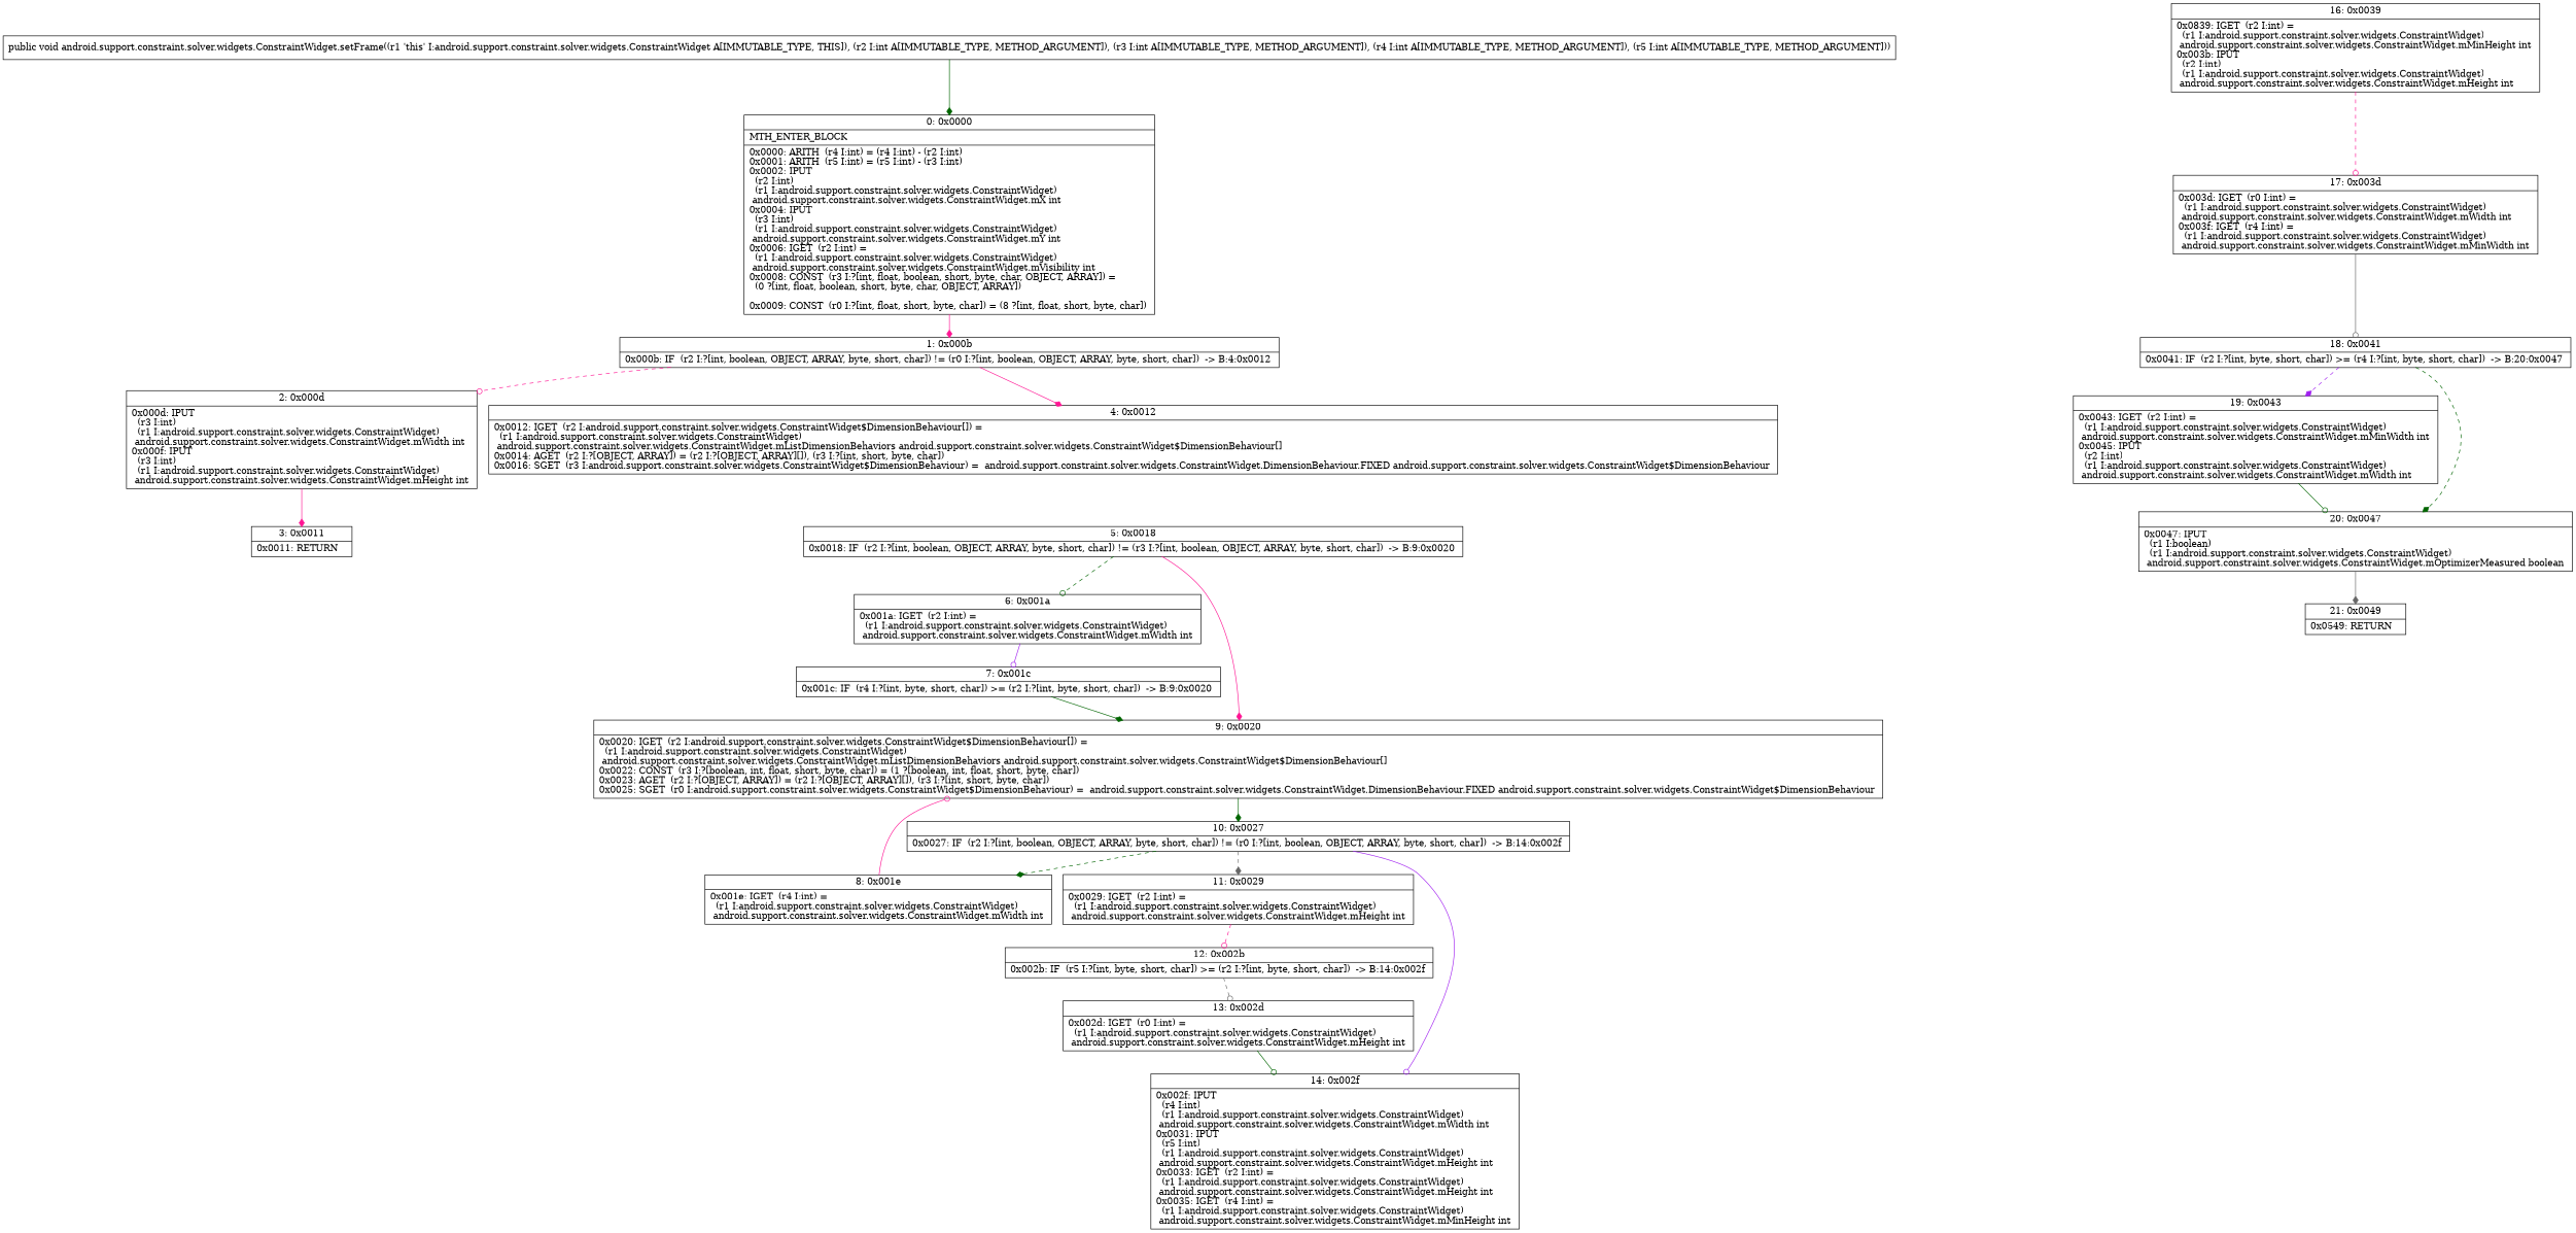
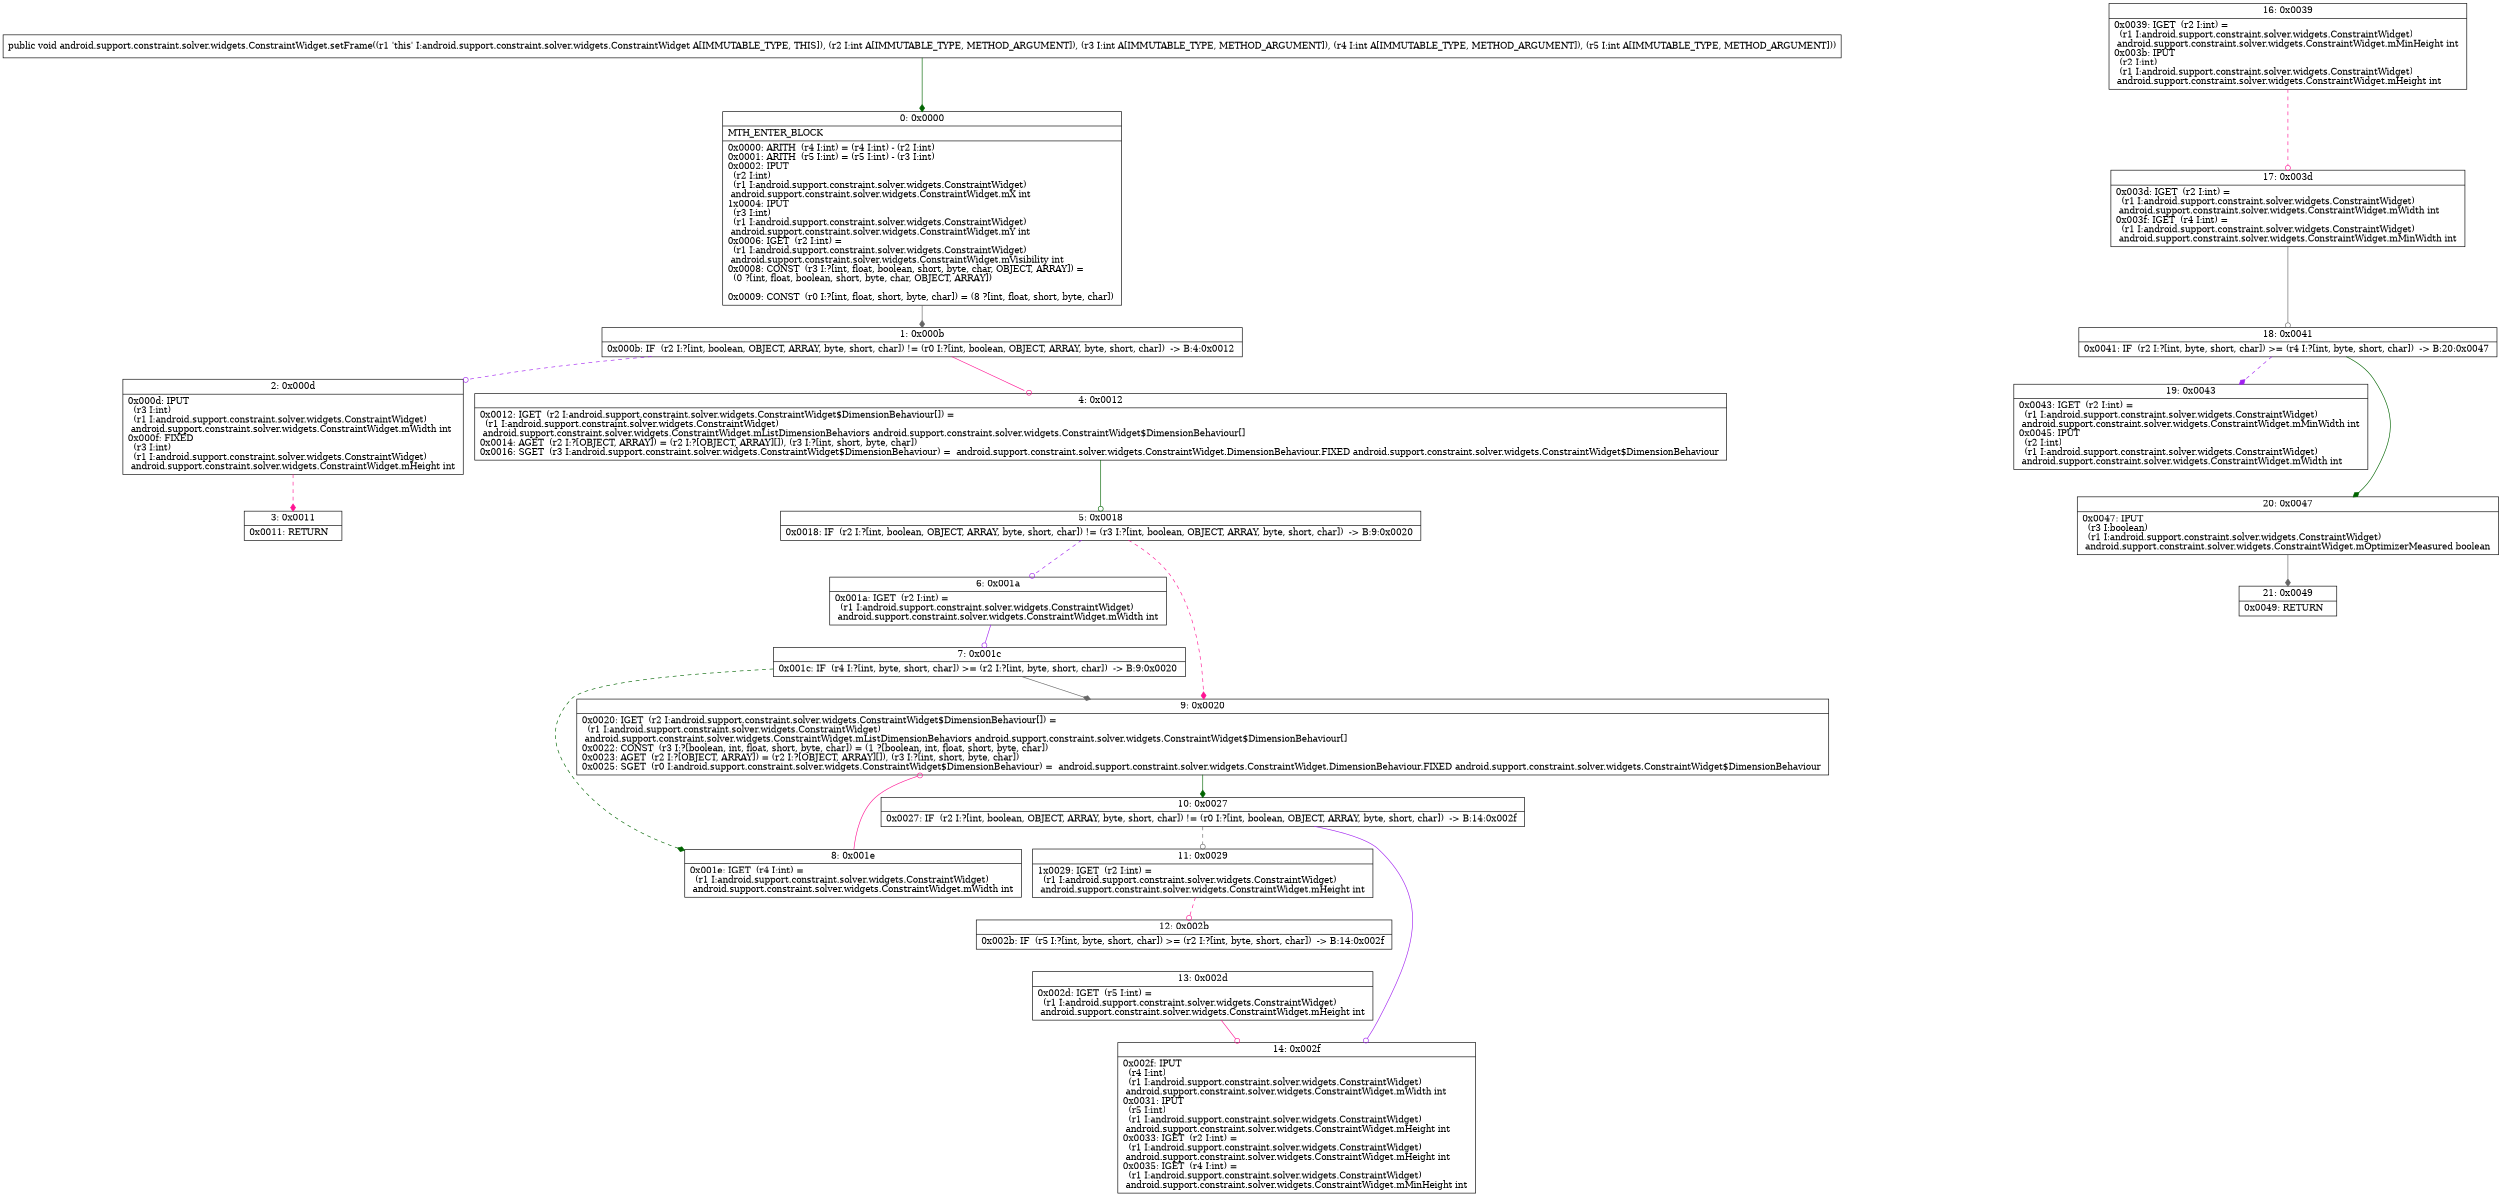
  digraph {
    node [shape=record]
    edge [arrowhead=odot color=deeppink]
-   n1 [label="{0\:\ 0x0000|MTH_ENTER_BLOCK\l|0x0000: ARITH  (r4 I:int) = (r4 I:int) \- (r2 I:int) \l0x0001: ARITH  (r5 I:int) = (r5 I:int) \- (r3 I:int) \l0x0002: IPUT  \l  (r2 I:int)\l  (r1 I:android.support.constraint.solver.widgets.ConstraintWidget)\l android.support.constraint.solver.widgets.ConstraintWidget.mX int \l0x0004: IPUT  \l  (r3 I:int)\l  (r1 I:android.support.constraint.solver.widgets.ConstraintWidget)\l android.support.constraint.solver.widgets.ConstraintWidget.mY int \l0x0006: IGET  (r2 I:int) = \l  (r1 I:android.support.constraint.solver.widgets.ConstraintWidget)\l android.support.constraint.solver.widgets.ConstraintWidget.mVisibility int \l0x0008: CONST  (r3 I:?[int, float, boolean, short, byte, char, OBJECT, ARRAY]) = \l  (0 ?[int, float, boolean, short, byte, char, OBJECT, ARRAY])\l \l0x0009: CONST  (r0 I:?[int, float, short, byte, char]) = (8 ?[int, float, short, byte, char]) \l}"]
+   n1 [label="{0\:\ 0x0000|MTH_ENTER_BLOCK\l|0x0000: ARITH  (r4 I:int) = (r4 I:int) \- (r2 I:int) \l0x0001: ARITH  (r5 I:int) = (r5 I:int) \- (r3 I:int) \l0x0002: IPUT  \l  (r2 I:int)\l  (r1 I:android.support.constraint.solver.widgets.ConstraintWidget)\l android.support.constraint.solver.widgets.ConstraintWidget.mX int \l1x0004: IPUT  \l  (r3 I:int)\l  (r1 I:android.support.constraint.solver.widgets.ConstraintWidget)\l android.support.constraint.solver.widgets.ConstraintWidget.mY int \l0x0006: IGET  (r2 I:int) = \l  (r1 I:android.support.constraint.solver.widgets.ConstraintWidget)\l android.support.constraint.solver.widgets.ConstraintWidget.mVisibility int \l0x0008: CONST  (r3 I:?[int, float, boolean, short, byte, char, OBJECT, ARRAY]) = \l  (0 ?[int, float, boolean, short, byte, char, OBJECT, ARRAY])\l \l0x0009: CONST  (r0 I:?[int, float, short, byte, char]) = (8 ?[int, float, short, byte, char]) \l}"]
    n2 [label="{1\:\ 0x000b|0x000b: IF  (r2 I:?[int, boolean, OBJECT, ARRAY, byte, short, char]) != (r0 I:?[int, boolean, OBJECT, ARRAY, byte, short, char])  \-\> B:4:0x0012 \l}"]
-   n3 [label="{2\:\ 0x000d|0x000d: IPUT  \l  (r3 I:int)\l  (r1 I:android.support.constraint.solver.widgets.ConstraintWidget)\l android.support.constraint.solver.widgets.ConstraintWidget.mWidth int \l0x000f: IPUT  \l  (r3 I:int)\l  (r1 I:android.support.constraint.solver.widgets.ConstraintWidget)\l android.support.constraint.solver.widgets.ConstraintWidget.mHeight int \l}"]
+   n3 [label="{2\:\ 0x000d|0x000d: IPUT  \l  (r3 I:int)\l  (r1 I:android.support.constraint.solver.widgets.ConstraintWidget)\l android.support.constraint.solver.widgets.ConstraintWidget.mWidth int \l0x000f: FIXED  \l  (r3 I:int)\l  (r1 I:android.support.constraint.solver.widgets.ConstraintWidget)\l android.support.constraint.solver.widgets.ConstraintWidget.mHeight int \l}"]
    n4 [label="{4\:\ 0x0012|0x0012: IGET  (r2 I:android.support.constraint.solver.widgets.ConstraintWidget$DimensionBehaviour[]) = \l  (r1 I:android.support.constraint.solver.widgets.ConstraintWidget)\l android.support.constraint.solver.widgets.ConstraintWidget.mListDimensionBehaviors android.support.constraint.solver.widgets.ConstraintWidget$DimensionBehaviour[] \l0x0014: AGET  (r2 I:?[OBJECT, ARRAY]) = (r2 I:?[OBJECT, ARRAY][]), (r3 I:?[int, short, byte, char]) \l0x0016: SGET  (r3 I:android.support.constraint.solver.widgets.ConstraintWidget$DimensionBehaviour) =  android.support.constraint.solver.widgets.ConstraintWidget.DimensionBehaviour.FIXED android.support.constraint.solver.widgets.ConstraintWidget$DimensionBehaviour \l}"]
    n5 [label="{3\:\ 0x0011|0x0011: RETURN   \l}"]
    n6 [label="{5\:\ 0x0018|0x0018: IF  (r2 I:?[int, boolean, OBJECT, ARRAY, byte, short, char]) != (r3 I:?[int, boolean, OBJECT, ARRAY, byte, short, char])  \-\> B:9:0x0020 \l}"]
    n7 [label="{6\:\ 0x001a|0x001a: IGET  (r2 I:int) = \l  (r1 I:android.support.constraint.solver.widgets.ConstraintWidget)\l android.support.constraint.solver.widgets.ConstraintWidget.mWidth int \l}"]
    n8 [label="{9\:\ 0x0020|0x0020: IGET  (r2 I:android.support.constraint.solver.widgets.ConstraintWidget$DimensionBehaviour[]) = \l  (r1 I:android.support.constraint.solver.widgets.ConstraintWidget)\l android.support.constraint.solver.widgets.ConstraintWidget.mListDimensionBehaviors android.support.constraint.solver.widgets.ConstraintWidget$DimensionBehaviour[] \l0x0022: CONST  (r3 I:?[boolean, int, float, short, byte, char]) = (1 ?[boolean, int, float, short, byte, char]) \l0x0023: AGET  (r2 I:?[OBJECT, ARRAY]) = (r2 I:?[OBJECT, ARRAY][]), (r3 I:?[int, short, byte, char]) \l0x0025: SGET  (r0 I:android.support.constraint.solver.widgets.ConstraintWidget$DimensionBehaviour) =  android.support.constraint.solver.widgets.ConstraintWidget.DimensionBehaviour.FIXED android.support.constraint.solver.widgets.ConstraintWidget$DimensionBehaviour \l}"]
    n9 [label="{7\:\ 0x001c|0x001c: IF  (r4 I:?[int, byte, short, char]) \>= (r2 I:?[int, byte, short, char])  \-\> B:9:0x0020 \l}"]
    n10 [label="{10\:\ 0x0027|0x0027: IF  (r2 I:?[int, boolean, OBJECT, ARRAY, byte, short, char]) != (r0 I:?[int, boolean, OBJECT, ARRAY, byte, short, char])  \-\> B:14:0x002f \l}"]
    n11 [label="{8\:\ 0x001e|0x001e: IGET  (r4 I:int) = \l  (r1 I:android.support.constraint.solver.widgets.ConstraintWidget)\l android.support.constraint.solver.widgets.ConstraintWidget.mWidth int \l}"]
-   n12 [label="{11\:\ 0x0029|0x0029: IGET  (r2 I:int) = \l  (r1 I:android.support.constraint.solver.widgets.ConstraintWidget)\l android.support.constraint.solver.widgets.ConstraintWidget.mHeight int \l}"]
+   n12 [label="{11\:\ 0x0029|1x0029: IGET  (r2 I:int) = \l  (r1 I:android.support.constraint.solver.widgets.ConstraintWidget)\l android.support.constraint.solver.widgets.ConstraintWidget.mHeight int \l}"]
    n13 [label="{14\:\ 0x002f|0x002f: IPUT  \l  (r4 I:int)\l  (r1 I:android.support.constraint.solver.widgets.ConstraintWidget)\l android.support.constraint.solver.widgets.ConstraintWidget.mWidth int \l0x0031: IPUT  \l  (r5 I:int)\l  (r1 I:android.support.constraint.solver.widgets.ConstraintWidget)\l android.support.constraint.solver.widgets.ConstraintWidget.mHeight int \l0x0033: IGET  (r2 I:int) = \l  (r1 I:android.support.constraint.solver.widgets.ConstraintWidget)\l android.support.constraint.solver.widgets.ConstraintWidget.mHeight int \l0x0035: IGET  (r4 I:int) = \l  (r1 I:android.support.constraint.solver.widgets.ConstraintWidget)\l android.support.constraint.solver.widgets.ConstraintWidget.mMinHeight int \l}"]
    n14 [label="{12\:\ 0x002b|0x002b: IF  (r5 I:?[int, byte, short, char]) \>= (r2 I:?[int, byte, short, char])  \-\> B:14:0x002f \l}"]
-   n15 [label="{13\:\ 0x002d|0x002d: IGET  (r0 I:int) = \l  (r1 I:android.support.constraint.solver.widgets.ConstraintWidget)\l android.support.constraint.solver.widgets.ConstraintWidget.mHeight int \l}"]
-   n16 [label="{16\:\ 0x0039|0x0839: IGET  (r2 I:int) = \l  (r1 I:android.support.constraint.solver.widgets.ConstraintWidget)\l android.support.constraint.solver.widgets.ConstraintWidget.mMinHeight int \l0x003b: IPUT  \l  (r2 I:int)\l  (r1 I:android.support.constraint.solver.widgets.ConstraintWidget)\l android.support.constraint.solver.widgets.ConstraintWidget.mHeight int \l}"]
-   n17 [label="{17\:\ 0x003d|0x003d: IGET  (r0 I:int) = \l  (r1 I:android.support.constraint.solver.widgets.ConstraintWidget)\l android.support.constraint.solver.widgets.ConstraintWidget.mWidth int \l0x003f: IGET  (r4 I:int) = \l  (r1 I:android.support.constraint.solver.widgets.ConstraintWidget)\l android.support.constraint.solver.widgets.ConstraintWidget.mMinWidth int \l}"]
+   n15 [label="{13\:\ 0x002d|0x002d: IGET  (r5 I:int) = \l  (r1 I:android.support.constraint.solver.widgets.ConstraintWidget)\l android.support.constraint.solver.widgets.ConstraintWidget.mHeight int \l}"]
+   n16 [label="{16\:\ 0x0039|0x0039: IGET  (r2 I:int) = \l  (r1 I:android.support.constraint.solver.widgets.ConstraintWidget)\l android.support.constraint.solver.widgets.ConstraintWidget.mMinHeight int \l0x003b: IPUT  \l  (r2 I:int)\l  (r1 I:android.support.constraint.solver.widgets.ConstraintWidget)\l android.support.constraint.solver.widgets.ConstraintWidget.mHeight int \l}"]
+   n17 [label="{17\:\ 0x003d|0x003d: IGET  (r2 I:int) = \l  (r1 I:android.support.constraint.solver.widgets.ConstraintWidget)\l android.support.constraint.solver.widgets.ConstraintWidget.mWidth int \l0x003f: IGET  (r4 I:int) = \l  (r1 I:android.support.constraint.solver.widgets.ConstraintWidget)\l android.support.constraint.solver.widgets.ConstraintWidget.mMinWidth int \l}"]
    n18 [label="{18\:\ 0x0041|0x0041: IF  (r2 I:?[int, byte, short, char]) \>= (r4 I:?[int, byte, short, char])  \-\> B:20:0x0047 \l}"]
    n19 [label="{19\:\ 0x0043|0x0043: IGET  (r2 I:int) = \l  (r1 I:android.support.constraint.solver.widgets.ConstraintWidget)\l android.support.constraint.solver.widgets.ConstraintWidget.mMinWidth int \l0x0045: IPUT  \l  (r2 I:int)\l  (r1 I:android.support.constraint.solver.widgets.ConstraintWidget)\l android.support.constraint.solver.widgets.ConstraintWidget.mWidth int \l}"]
-   n20 [label="{20\:\ 0x0047|0x0047: IPUT  \l  (r1 I:boolean)\l  (r1 I:android.support.constraint.solver.widgets.ConstraintWidget)\l android.support.constraint.solver.widgets.ConstraintWidget.mOptimizerMeasured boolean \l}"]
-   n21 [label="{21\:\ 0x0049|0x0549: RETURN   \l}"]
+   n20 [label="{20\:\ 0x0047|0x0047: IPUT  \l  (r3 I:boolean)\l  (r1 I:android.support.constraint.solver.widgets.ConstraintWidget)\l android.support.constraint.solver.widgets.ConstraintWidget.mOptimizerMeasured boolean \l}"]
+   n21 [label="{21\:\ 0x0049|0x0049: RETURN   \l}"]
    n22 [label="{public void android.support.constraint.solver.widgets.ConstraintWidget.setFrame((r1 'this' I:android.support.constraint.solver.widgets.ConstraintWidget A[IMMUTABLE_TYPE, THIS]), (r2 I:int A[IMMUTABLE_TYPE, METHOD_ARGUMENT]), (r3 I:int A[IMMUTABLE_TYPE, METHOD_ARGUMENT]), (r4 I:int A[IMMUTABLE_TYPE, METHOD_ARGUMENT]), (r5 I:int A[IMMUTABLE_TYPE, METHOD_ARGUMENT])) }"]
-   n1 -> n2 [arrowhead=diamond]
-   n2 -> n3 [style=dashed]
-   n2 -> n4 [arrowhead=diamond]
-   n3 -> n5 [arrowhead=diamond]
-   n6 -> n7 [color=darkgreen style=dashed]
-   n6 -> n8 [arrowhead=diamond]
+   n1 -> n2 [arrowhead=diamond color=gray40]
+   n2 -> n3 [color=purple style=dashed]
+   n2 -> n4
+   n3 -> n5 [arrowhead=diamond style=dashed]
+   n4 -> n6 [color=darkgreen]
+   n6 -> n7 [color=purple style=dashed]
+   n6 -> n8 [arrowhead=diamond style=dashed]
    n7 -> n9 [color=purple]
    n8 -> n10 [arrowhead=diamond color=darkgreen]
-   n9 -> n8 [arrowhead=diamond color=darkgreen]
-   n10 -> n11 [arrowhead=diamond color=darkgreen style=dashed]
-   n10 -> n12 [arrowhead=diamond color=gray40 style=dashed]
+   n9 -> n8 [arrowhead=diamond color=gray40]
+   n9 -> n11 [arrowhead=diamond color=darkgreen style=dashed]
+   n10 -> n12 [color=gray40 style=dashed]
    n10 -> n13 [color=purple]
    n11 -> n8
    n12 -> n14 [style=dashed]
-   n14 -> n15 [color=gray40 style=dashed]
-   n15 -> n13 [color=darkgreen]
+   n15 -> n13
    n16 -> n17 [style=dashed]
    n17 -> n18 [color=gray40]
    n18 -> n19 [arrowhead=diamond color=purple style=dashed]
-   n18 -> n20 [arrowhead=diamond color=darkgreen style=dashed]
-   n19 -> n20 [color=darkgreen]
+   n18 -> n20 [arrowhead=diamond color=darkgreen]
    n20 -> n21 [arrowhead=diamond color=gray40]
    n22 -> n1 [arrowhead=diamond color=darkgreen]
  }
